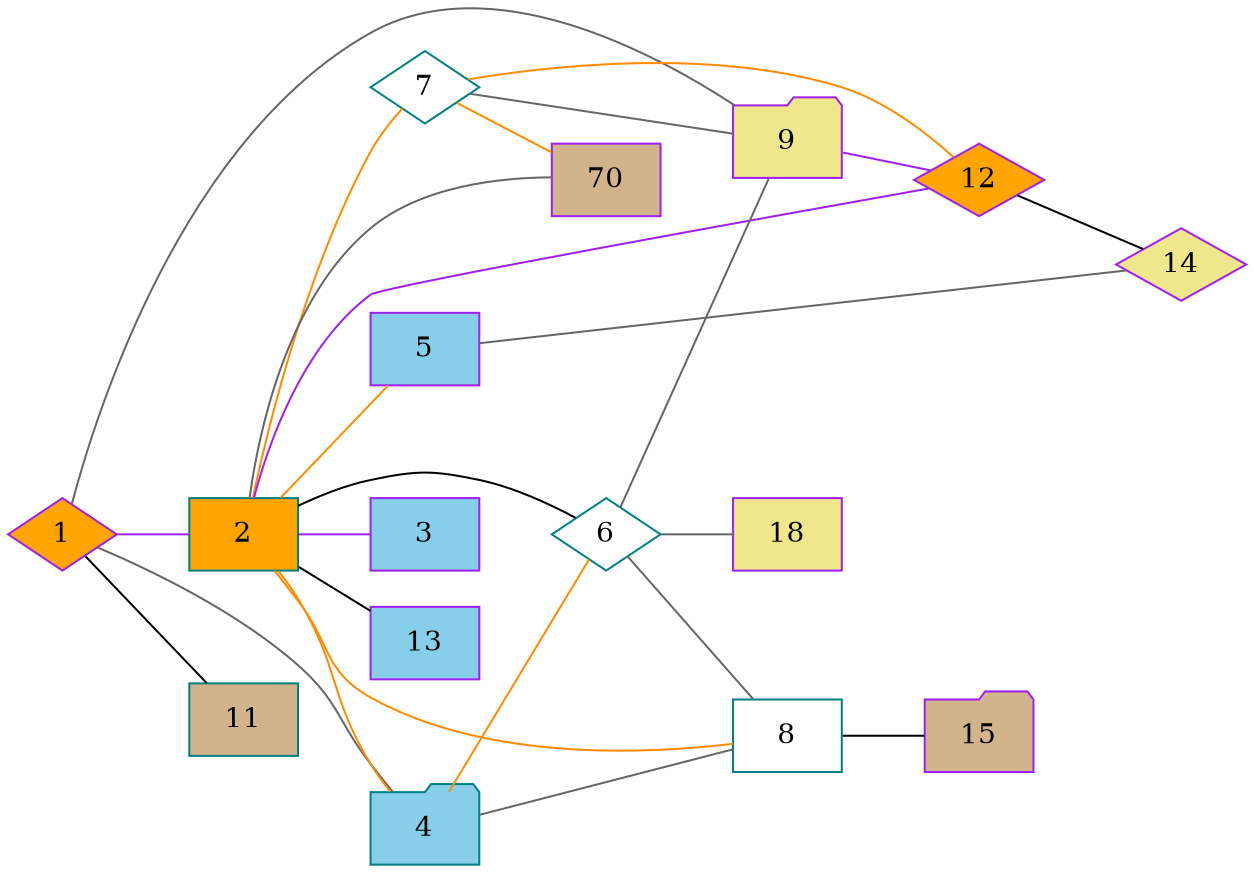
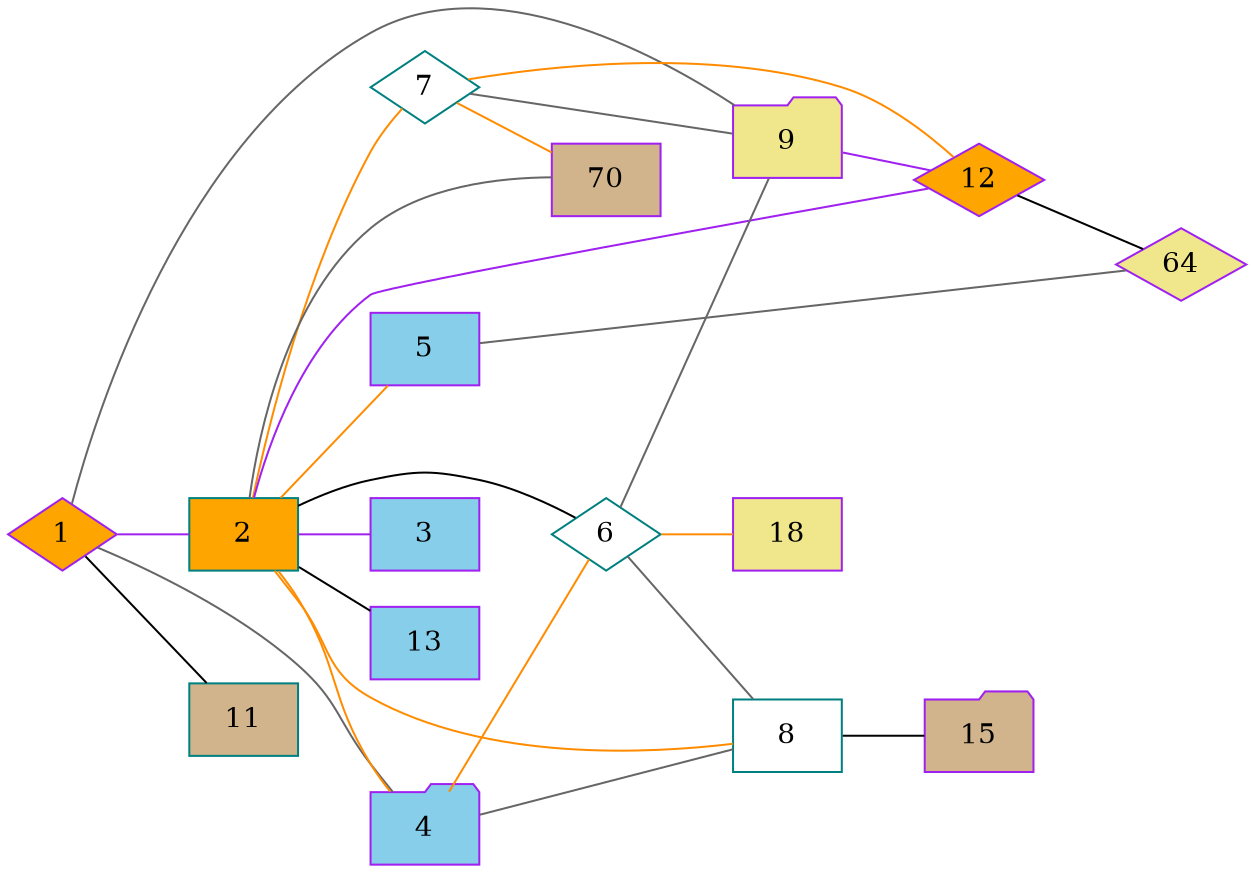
  graph {
    rankdir=LR
    node [color=purple fillcolor=skyblue shape=box style=filled]
    edge [color=gray40 weight=1.0]
    1 [fillcolor=orange shape=diamond]
    2 [color=teal fillcolor=orange]
-   4 [color=teal shape=folder]
+   4 [shape=folder]
    9 [fillcolor=khaki shape=folder]
    11 [color=teal fillcolor=tan]
    7 [color=teal fillcolor=white shape=diamond]
    12 [fillcolor=orange shape=diamond]
    3
    5
    6 [color=teal fillcolor=white shape=diamond]
    8 [color=teal fillcolor=white]
    n12 [fillcolor=tan label=70]
    13
-   14 [fillcolor=khaki shape=diamond]
+   14 [fillcolor=khaki shape=diamond label=64]
    n15 [fillcolor=khaki label=18]
    15 [fillcolor=tan shape=folder]
    1 -- 2 [color=purple weight=3.0]
    1 -- 4 [weight=2.0]
    1 -- 9
    1 -- 11 [color=black]
    2 -- 4 [color=darkorange]
    2 -- 7 [color=darkorange]
    2 -- 12 [color=purple]
    2 -- 3 [color=purple weight=6.0]
    2 -- 5 [color=darkorange weight=2.0]
    2 -- 6 [color=black]
    2 -- 8 [color=darkorange]
    2 -- n12
    2 -- 13 [color=black weight=2.0]
    4 -- 6 [color=darkorange]
    4 -- 8
    9 -- 12 [color=purple]
    7 -- 9
    7 -- 12 [color=darkorange]
    7 -- n12 [color=darkorange]
    12 -- 14 [color=black]
    5 -- 14
    6 -- 9
    6 -- 8
-   6 -- n15
+   6 -- n15 [color=darkorange]
    8 -- 15 [color=black]
  }
